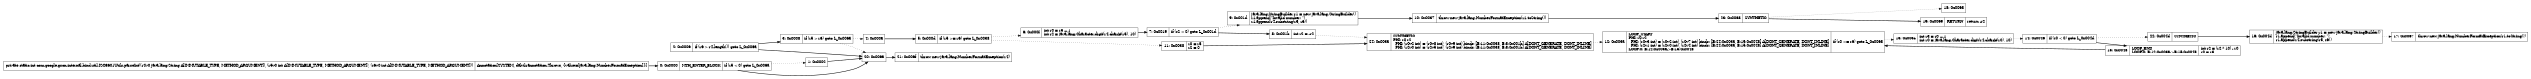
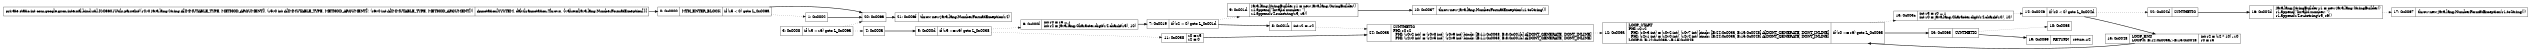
  digraph {
    rankdir=LR
    node [shape=record]
    edge [style=bold]
    n1 [label="{0\:\ 0x0000|MTH_ENTER_BLOCK\l|if (r5 \< 0) goto L_0x006a\l}"]
    n2 [label="{1\:\ 0x0002}"]
    n3 [label="{20\:\ 0x006a}"]
    n4 [label="{21\:\ 0x006f|throw new java.lang.NumberFormatException(r4)\l}"]
-   n5 [label="{2\:\ 0x0006|if (r6 \> r4.length()) goto L_0x006a\l}"]
    n6 [label="{3\:\ 0x0008|if (r5 \> r6) goto L_0x006a\l}"]
    n7 [label="{4\:\ 0x000a}"]
    n8 [label="{5\:\ 0x000d|if (r5 \>= r6) goto L_0x0038\l}"]
    n9 [label="{6\:\ 0x000f|int r0 = r5 + 1\lint r2 = java.lang.Character.digit(r4.charAt(r5), 10)\l}"]
    n10 [label="{11\:\ 0x0038|r0 = r5\lr2 = 0\l}"]
    n11 [label="{7\:\ 0x0019|if (r2 \< 0) goto L_0x001d\l}"]
    n12 [label="{24\:\ 0x003a|SYNTHETIC\lPHI: r0 r2 \l  PHI: (r0v2 int) = (r0v8 int), (r0v9 int) binds: [B:11:0x0038, B:8:0x001b] A[DONT_GENERATE, DONT_INLINE]\l  PHI: (r2v0 int) = (r2v5 int), (r2v9 int) binds: [B:11:0x0038, B:8:0x001b] A[DONT_GENERATE, DONT_INLINE]\l}"]
    n13 [label="{8\:\ 0x001b|int r2 = \-r2\l}"]
    n14 [label="{9\:\ 0x001d|java.lang.StringBuilder r1 = new java.lang.StringBuilder()\lr1.append(\"Invalid number: \")\lr1.append(r4.substring(r5, r6))\l}"]
    n15 [label="{10\:\ 0x0037|throw new java.lang.NumberFormatException(r1.toString())\l}"]
    n16 [label="{12\:\ 0x003a|LOOP_START\lPHI: r0 r2 \l  PHI: (r0v3 int) = (r0v2 int), (r0v7 int) binds: [B:24:0x003a, B:15:0x0048] A[DONT_GENERATE, DONT_INLINE]\l  PHI: (r2v1 int) = (r2v0 int), (r2v4 int) binds: [B:24:0x003a, B:15:0x0048] A[DONT_GENERATE, DONT_INLINE]\lLOOP:0: B:12:0x003a\-\>B:15:0x0048\l|if (r0 \>= r6) goto L_0x0068\l}"]
    n17 [label="{13\:\ 0x003c|int r3 = r0 + 1\lint r0 = java.lang.Character.digit(r4.charAt(r0), 10)\l}"]
    n18 [label="{23\:\ 0x0068|SYNTHETIC\l}"]
    n19 [label="{14\:\ 0x0046|if (r0 \< 0) goto L_0x004d\l}"]
    n20 [label="{18\:\ 0x0068}"]
    n21 [label="{19\:\ 0x0069|RETURN\l|return \-r2\l}"]
    n22 [label="{15\:\ 0x0048|LOOP_END\lLOOP:0: B:12:0x003a\-\>B:15:0x0048\l|int r2 = (r2 * 10) \- r0\lr0 = r3\l}"]
    n23 [label="{22\:\ 0x004d|SYNTHETIC\l}"]
    n24 [label="{16\:\ 0x004d|java.lang.StringBuilder r1 = new java.lang.StringBuilder()\lr1.append(\"Invalid number: \")\lr1.append(r4.substring(r5, r6))\l}"]
    n25 [label="{17\:\ 0x0067|throw new java.lang.NumberFormatException(r1.toString())\l}"]
    n26 [label="{private static int com.google.gson.internal.bind.util.ISO8601Utils.parseInt((r4v0 java.lang.String A[IMMUTABLE_TYPE, METHOD_ARGUMENT]), (r5v0 int A[IMMUTABLE_TYPE, METHOD_ARGUMENT]), (r6v0 int A[IMMUTABLE_TYPE, METHOD_ARGUMENT]))  | Annotation[SYSTEM, dalvik.annotation.Throws, \{value=[java.lang.NumberFormatException]\}]\l}"]
    n1 -> n2 [style=dotted]
    n1 -> n3
    n2 -> n3
    n3 -> n4
-   n5 -> n3
-   n5 -> n6
    n6 -> n3 [style=dotted]
    n6 -> n7 [style=dotted]
    n7 -> n8
    n8 -> n9 [style=dotted]
    n8 -> n10 [style=dotted]
    n9 -> n11
    n10 -> n12
    n11 -> n13
    n11 -> n14 [style=dotted]
    n12 -> n16 [style=dotted]
    n13 -> n12 [style=dotted]
    n14 -> n15
    n16 -> n17 [style=dotted]
-   n15 -> n18
+   n16 -> n18
    n17 -> n19 [style=dotted]
    n18 -> n20 [style=dotted]
    n18 -> n21
    n19 -> n22
    n19 -> n23 [style=dotted]
    n22 -> n16
    n23 -> n24
    n24 -> n25 [style=dotted]
    n26 -> n1
  }
